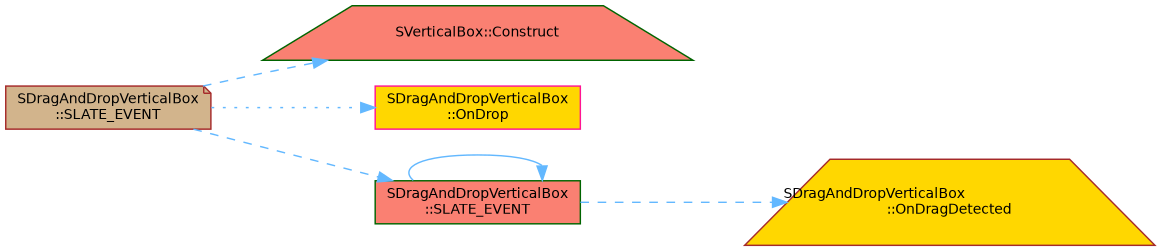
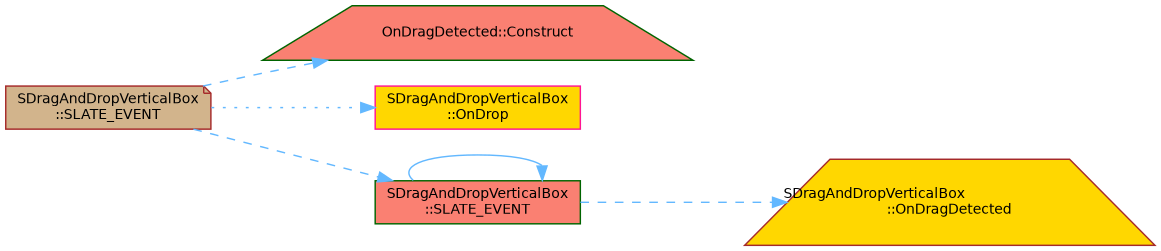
  digraph {
    rankdir=LR
    node [color=brown fillcolor=salmon fontname=Helvetica fontsize=10 shape=trapezium style=filled]
    edge [color=steelblue1 fontname=Helvetica fontsize=10 labelfontname=Helvetica labelfontsize=10 style=dashed]
    n1 [fillcolor=tan fontcolor=black height=0.2 label="SDragAndDropVerticalBox\l::SLATE_EVENT" shape=note width=0.4]
-   n2 [color=darkgreen height=0.2 label="SVerticalBox::Construct" width=0.4]
+   n2 [color=darkgreen height=0.2 label="OnDragDetected::Construct" width=0.4]
    n3 [color=deeppink fillcolor=gold height=0.2 label="SDragAndDropVerticalBox\l::OnDrop" shape=box width=0.4]
    n4 [color=darkgreen height=0.2 label="SDragAndDropVerticalBox\l::SLATE_EVENT" shape=box width=0.4]
    n5 [fillcolor=gold height=0.2 label="SDragAndDropVerticalBox\l::OnDragDetected" width=0.4]
    n1 -> n2
    n1 -> n3 [style=dotted]
    n1 -> n4
    n4 -> n4 [style=solid]
    n4 -> n5
  }
